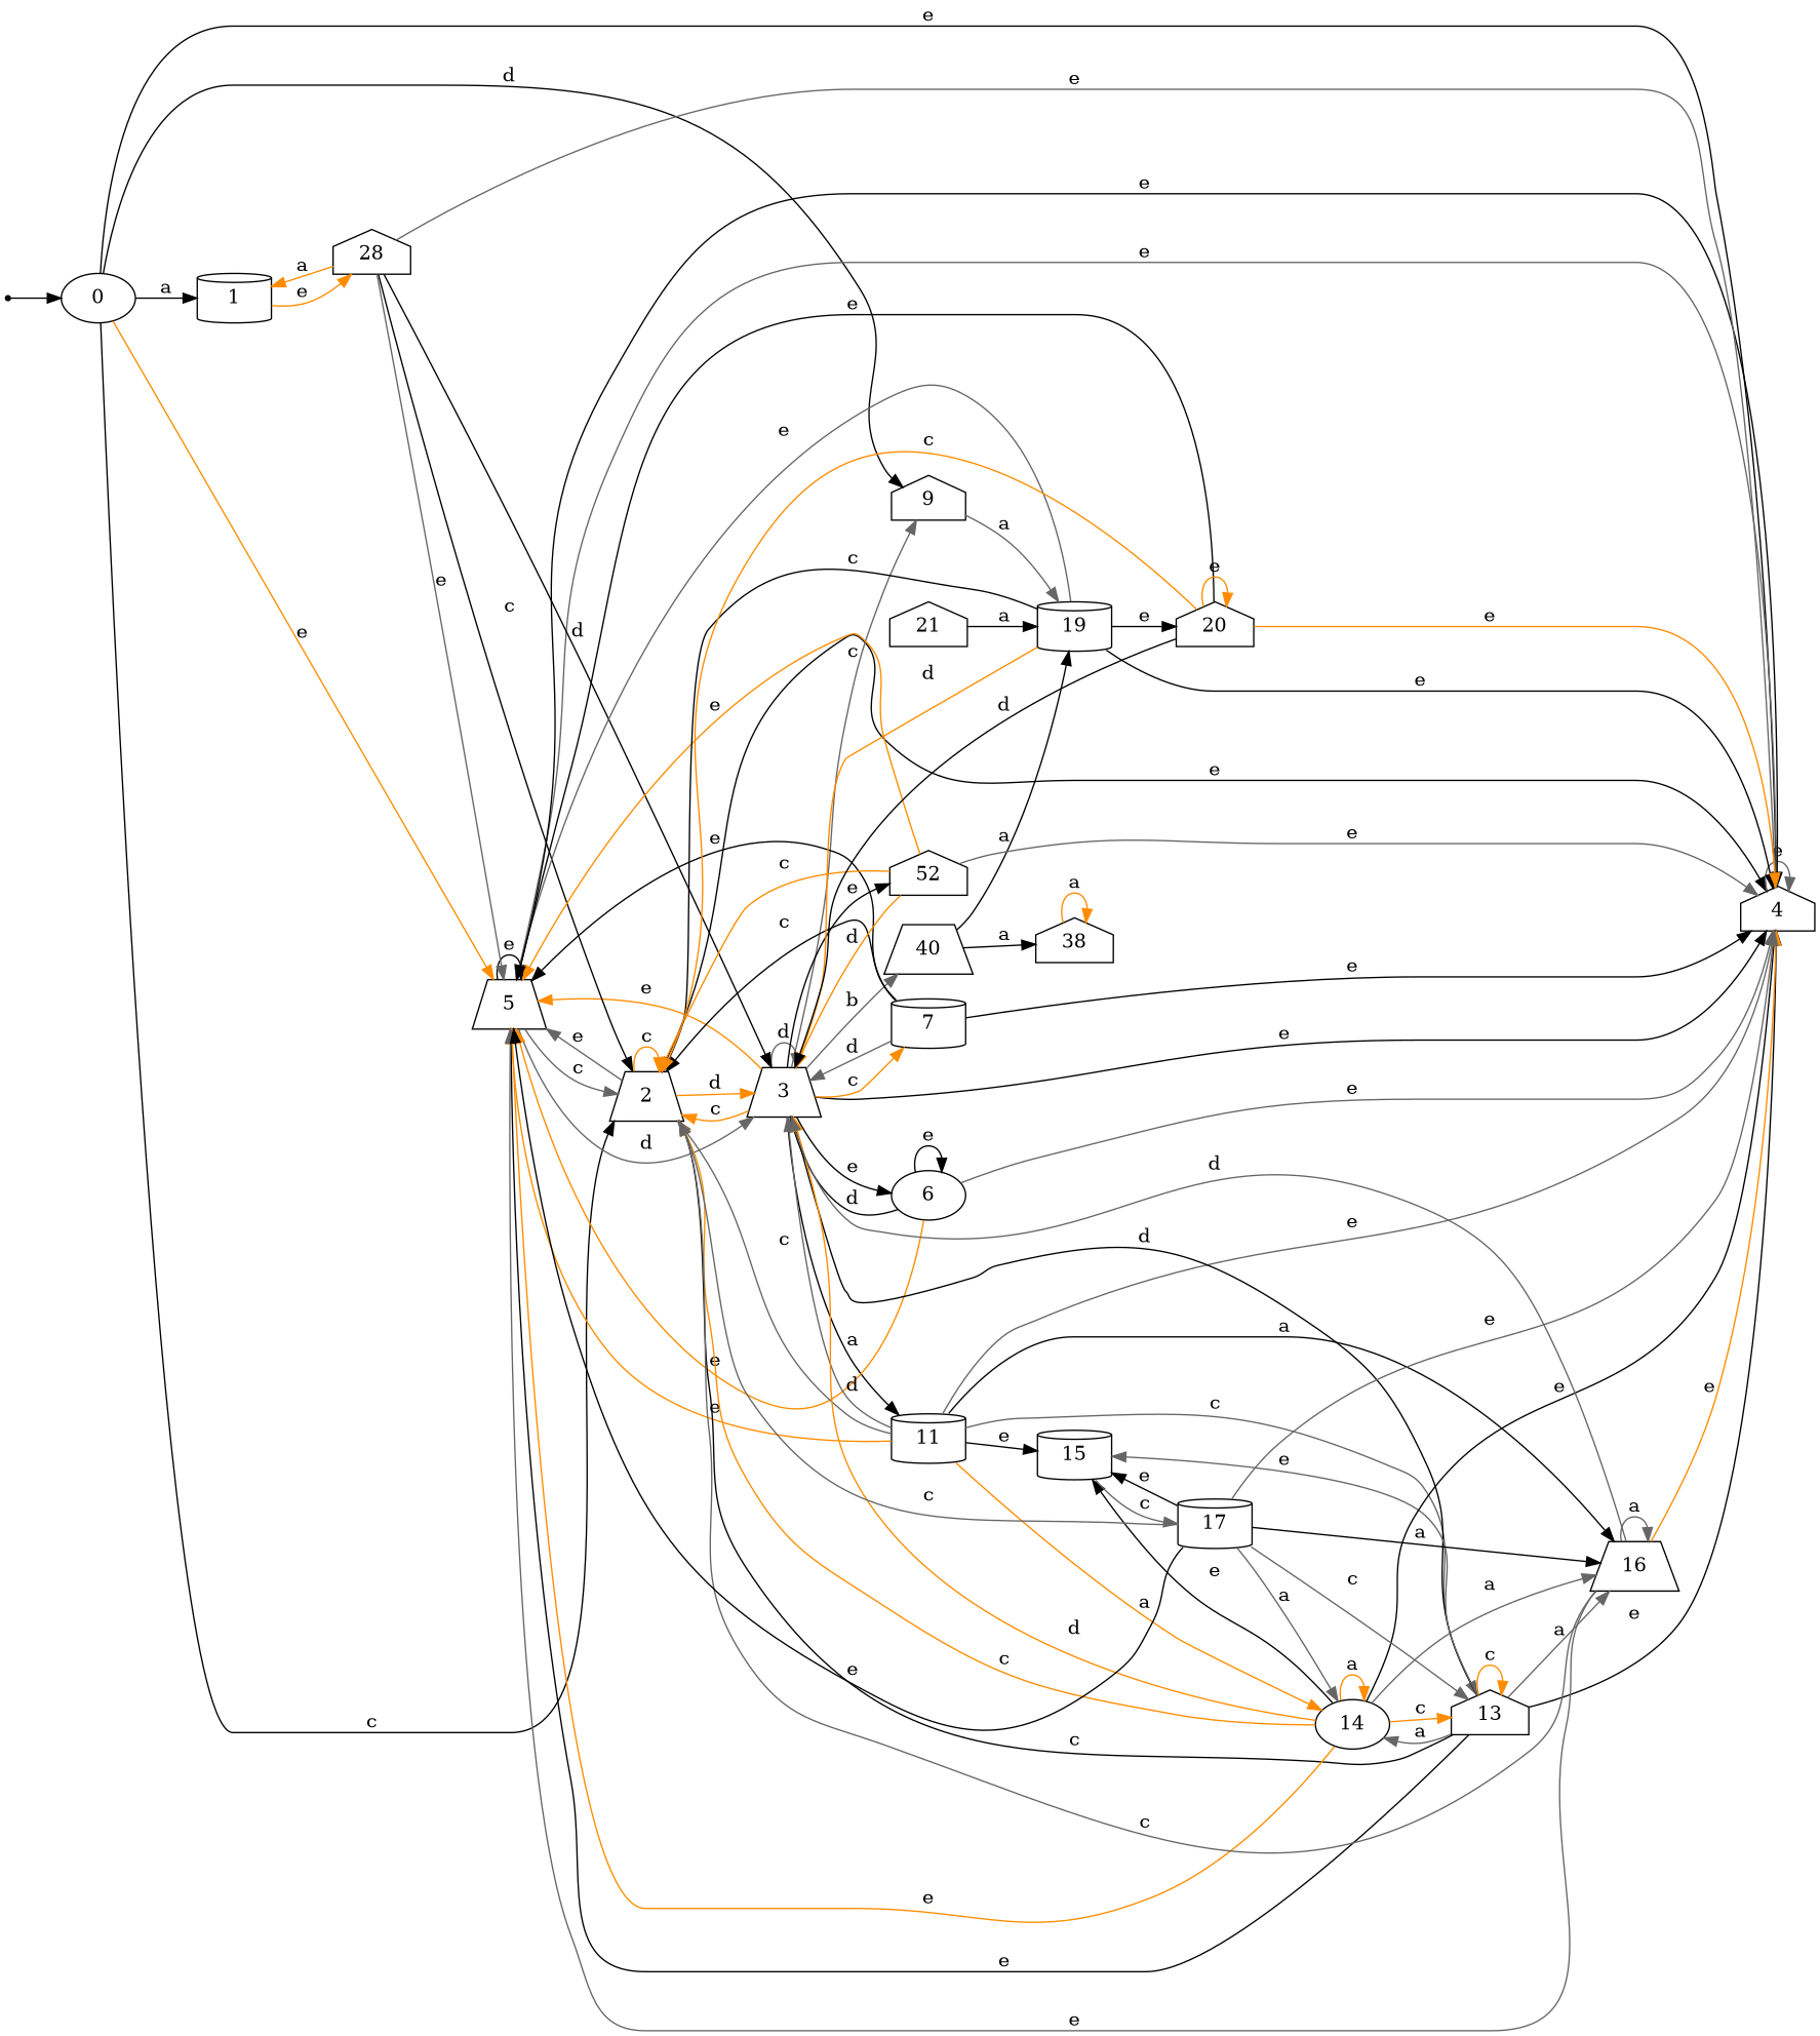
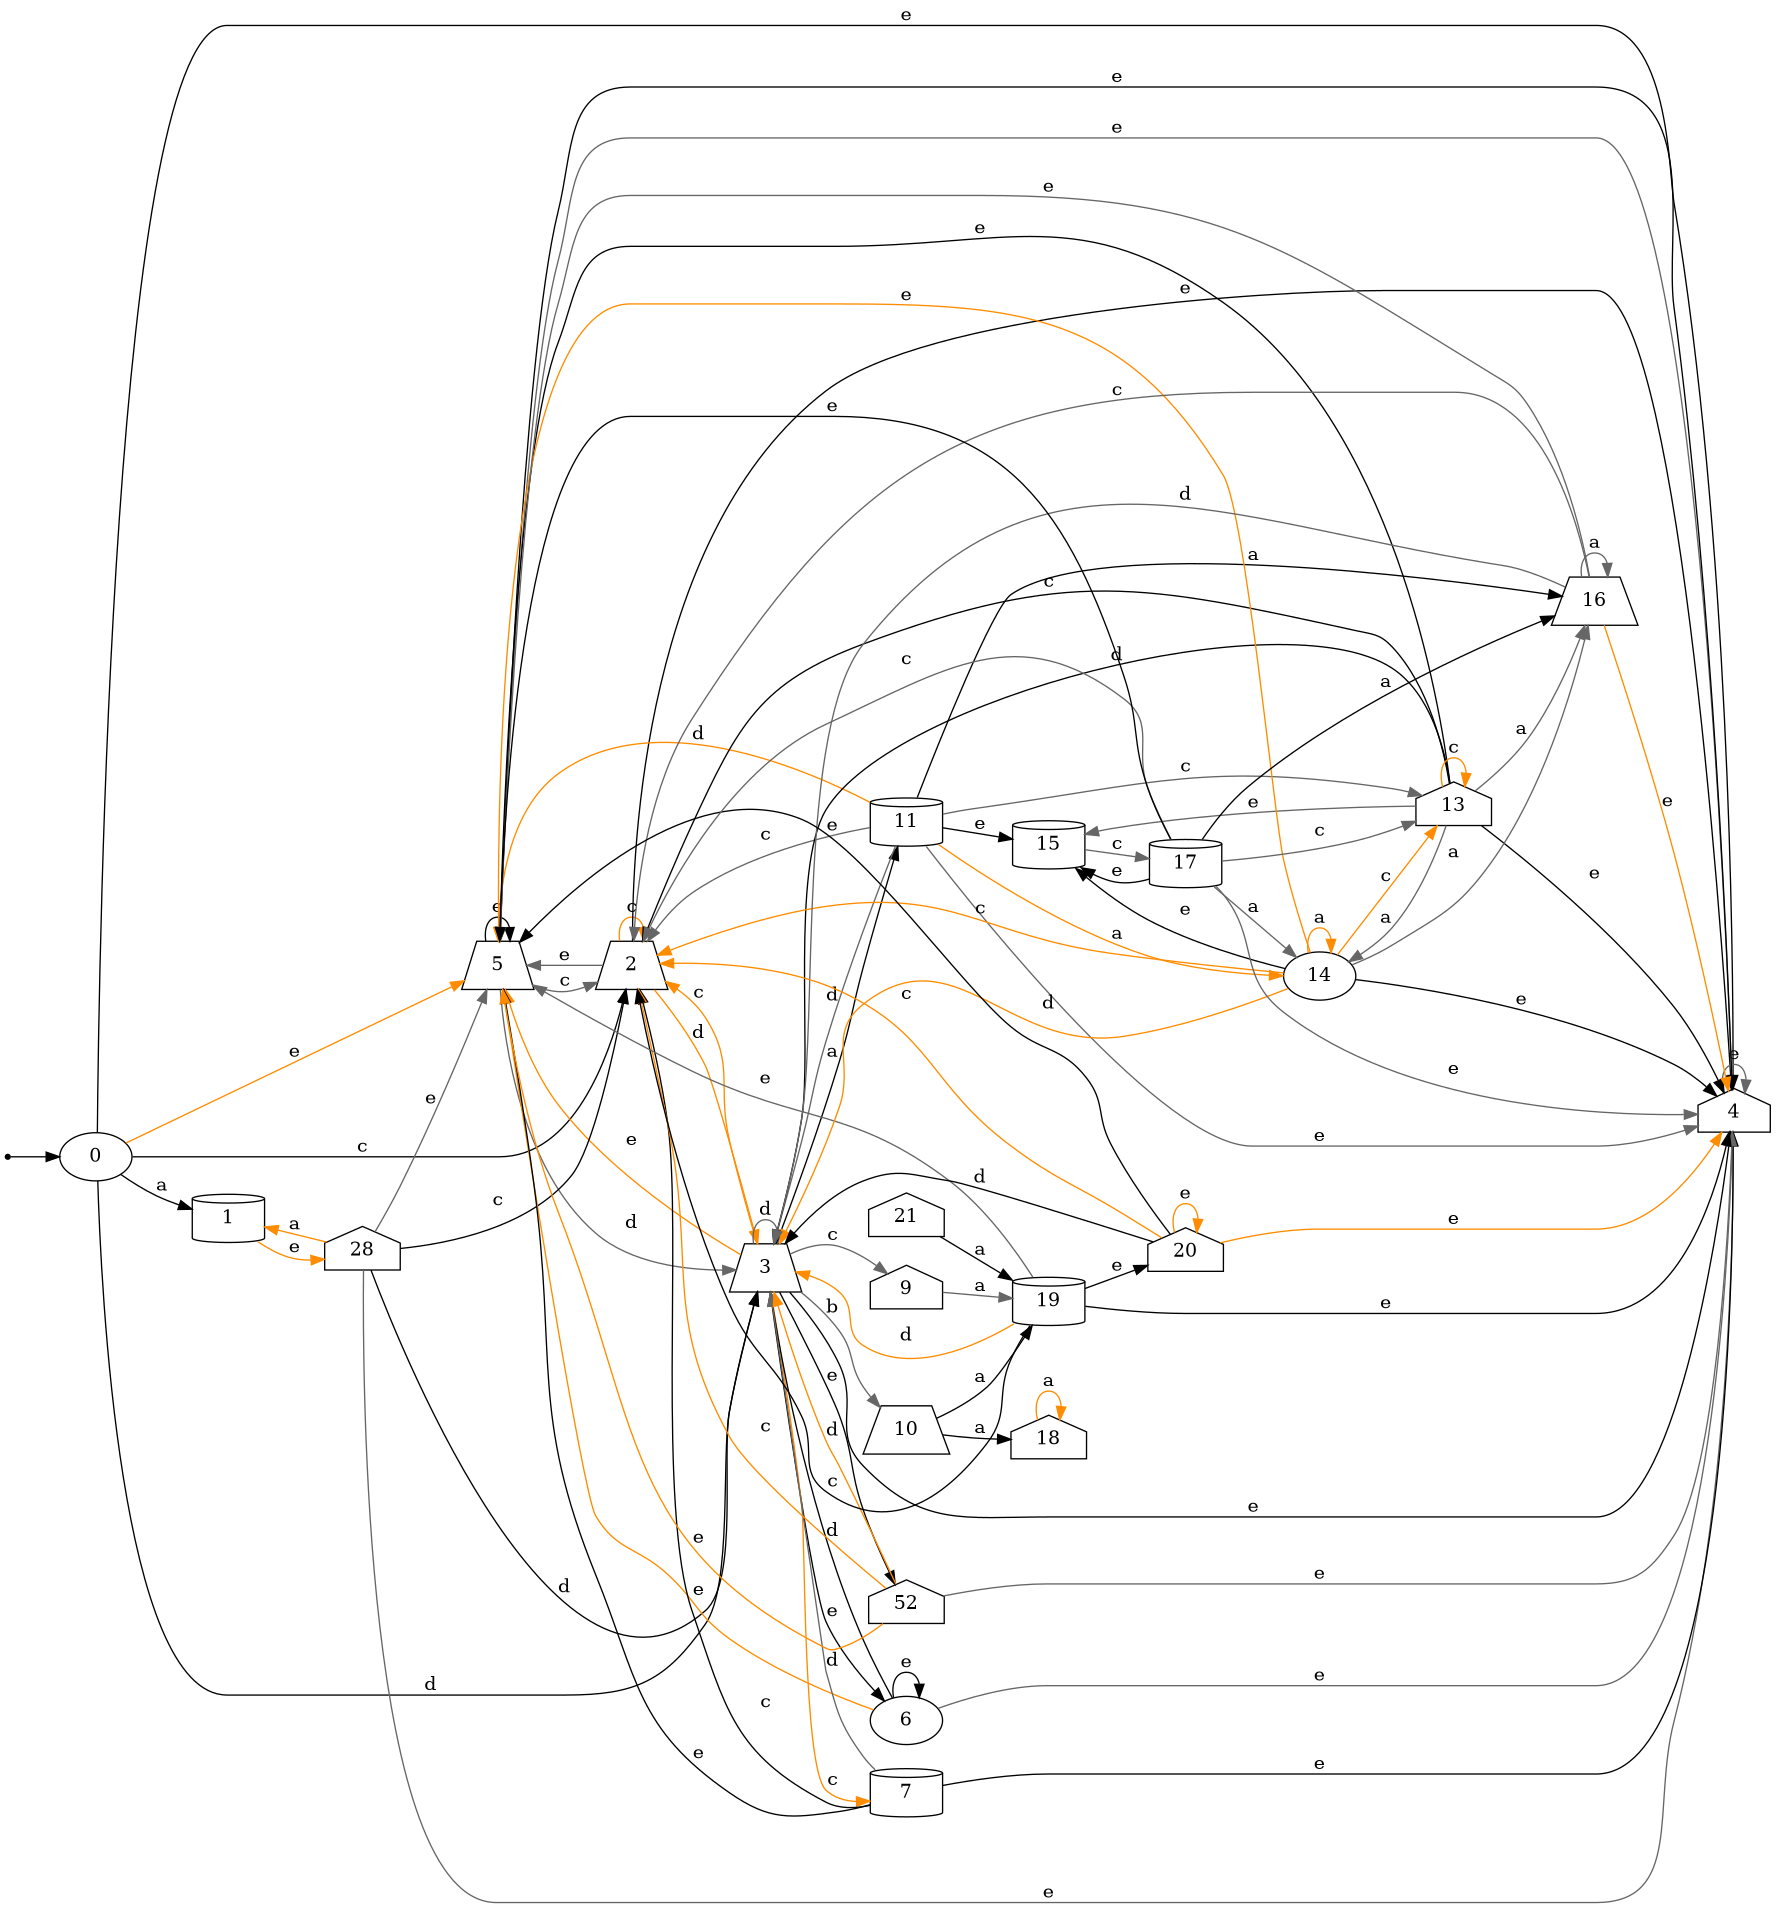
  digraph {
    rankdir=LR
    node [shape=house]
    edge [color=black]
    dummy0 [shape=point]
    0 [shape=ellipse]
    1 [shape=cylinder]
    2 [shape=trapezium]
    3 [shape=trapezium]
    4
    5 [shape=trapezium]
    n8 [label=28]
    6 [shape=ellipse]
    7 [shape=cylinder]
    9
-   10 [shape=trapezium label=40]
+   10 [shape=trapezium]
    11 [shape=cylinder]
    n14 [label=52]
    19 [shape=cylinder]
-   18 [label=38]
+   18
    13
    14 [shape=ellipse]
    15 [shape=cylinder]
    16 [shape=trapezium]
    21
    20
    17 [shape=cylinder]
    dummy0 -> 0
    0 -> 1 [label=a]
    0 -> 2 [label=c]
-   0 -> 9 [label=d]
+   0 -> 3 [label=d]
    0 -> 4 [label=e]
    0 -> 5 [color=darkorange label=e]
    1 -> n8 [color=darkorange label=e]
    2 -> 2 [color=darkorange label=c]
    2 -> 3 [color=darkorange label=d]
    2 -> 4 [label=e]
    2 -> 5 [color=gray40 label=e]
    3 -> 2 [color=darkorange label=c]
    3 -> 3 [color=gray40 label=d]
    3 -> 4 [label=e]
    3 -> 5 [color=darkorange label=e]
    3 -> 6 [label=e]
    3 -> 7 [color=darkorange label=c]
    3 -> 9 [color=gray40 label=c]
    3 -> 10 [color=gray40 label=b]
    3 -> 11 [label=a]
    3 -> n14 [label=e]
    4 -> 4 [color=gray40 label=e]
    4 -> 5 [color=gray40 label=e]
    5 -> 2 [color=gray40 label=c]
    5 -> 3 [color=gray40 label=d]
    5 -> 4 [label=e]
    5 -> 5 [label=e]
    n8 -> 1 [color=darkorange label=a]
    n8 -> 2 [label=c]
    n8 -> 3 [label=d]
    n8 -> 4 [color=gray40 label=e]
    n8 -> 5 [color=gray40 label=e]
    6 -> 3 [label=d]
    6 -> 4 [color=gray40 label=e]
    6 -> 5 [color=darkorange label=e]
    6 -> 6 [label=e]
    7 -> 2 [label=c]
    7 -> 3 [color=gray40 label=d]
    7 -> 4 [label=e]
    7 -> 5 [label=e]
    9 -> 19 [color=gray40 label=a]
    10 -> 19 [label=a]
    10 -> 18 [label=a]
    11 -> 2 [color=gray40 label=c]
    11 -> 3 [color=gray40 label=d]
    11 -> 4 [color=gray40 label=e]
-   11 -> 5 [color=darkorange label=e]
+   11 -> 5 [color=darkorange label=d]
    11 -> 13 [color=gray40 label=c]
    11 -> 14 [color=darkorange label=a]
    11 -> 15 [label=e]
    11 -> 16 [label=a]
    n14 -> 2 [color=darkorange label=c]
    n14 -> 3 [color=darkorange label=d]
    n14 -> 4 [color=gray40 label=e]
    n14 -> 5 [color=darkorange label=e]
    19 -> 2 [label=c]
    19 -> 3 [color=darkorange label=d]
    19 -> 4 [label=e]
    19 -> 5 [color=gray40 label=e]
    19 -> 20 [label=e]
    18 -> 18 [color=darkorange label=a]
    13 -> 2 [label=c]
    13 -> 3 [label=d]
    13 -> 4 [label=e]
    13 -> 5 [label=e]
    13 -> 13 [color=darkorange label=c]
    13 -> 14 [color=gray40 label=a]
    13 -> 15 [color=gray40 label=e]
    13 -> 16 [color=gray40 label=a]
    14 -> 2 [color=darkorange label=c]
    14 -> 3 [color=darkorange label=d]
    14 -> 4 [label=e]
    14 -> 5 [color=darkorange label=e]
    14 -> 13 [color=darkorange label=c]
    14 -> 14 [color=darkorange label=a]
    14 -> 15 [label=e]
    14 -> 16 [color=gray40 label=a]
    15 -> 17 [color=gray40 label=c]
    16 -> 2 [color=gray40 label=c]
    16 -> 3 [color=gray40 label=d]
    16 -> 4 [color=darkorange label=e]
    16 -> 5 [color=gray40 label=e]
    16 -> 16 [color=gray40 label=a]
    21 -> 19 [label=a]
    20 -> 2 [color=darkorange label=c]
    20 -> 3 [label=d]
    20 -> 4 [color=darkorange label=e]
    20 -> 5 [label=e]
    20 -> 20 [color=darkorange label=e]
    17 -> 2 [color=gray40 label=c]
    17 -> 4 [color=gray40 label=e]
    17 -> 5 [label=e]
    17 -> 13 [color=gray40 label=c]
    17 -> 14 [color=gray40 label=a]
    17 -> 15 [label=e]
    17 -> 16 [label=a]
  }
